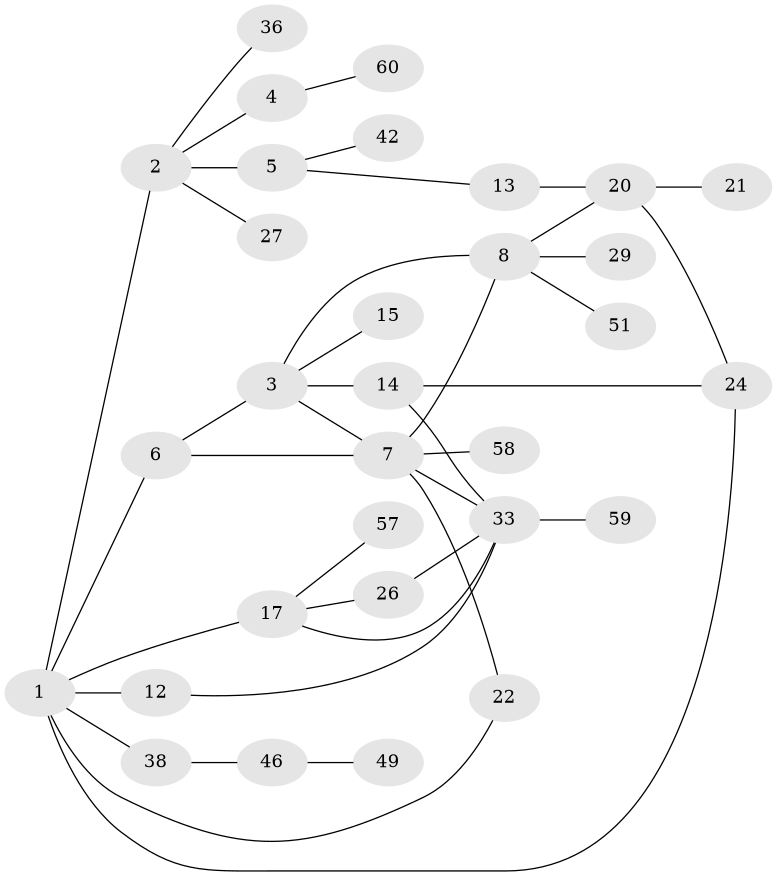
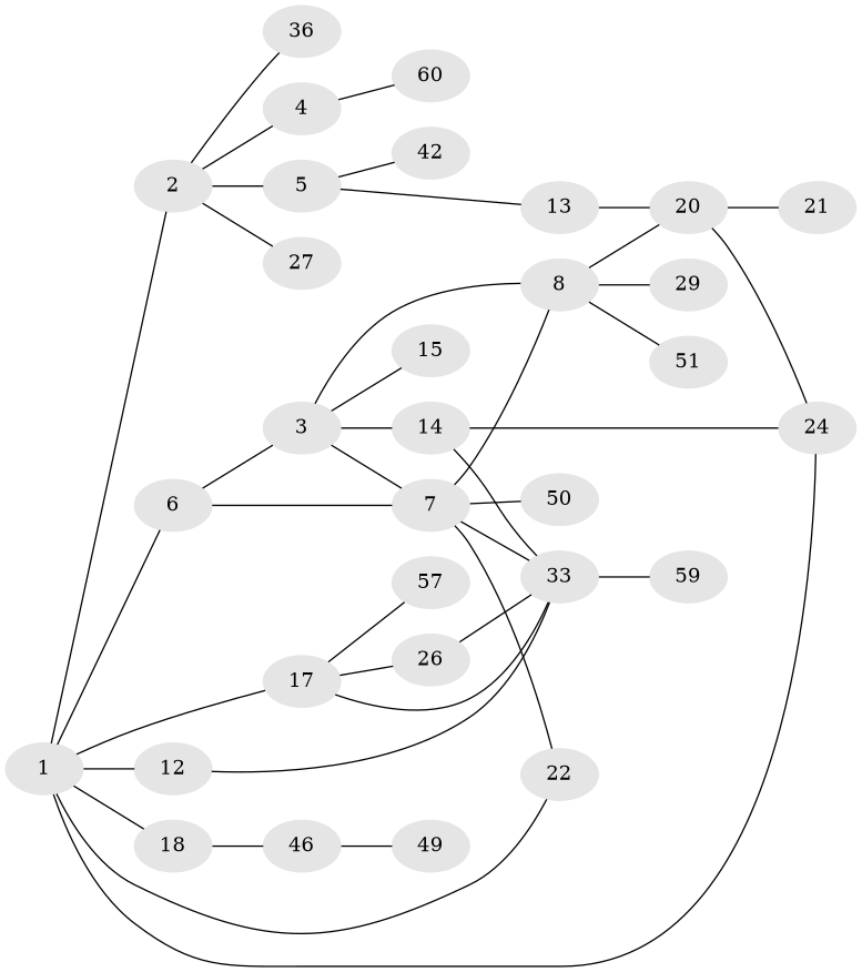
  graph {
    rankdir=LR
    node [color=gray90 style=filled]
    1 [super="+31"]
    2
    6 [super="+11+64"]
    12 [super="+32"]
    17 [super="+62+25"]
-   18 [label=38]
+   18
    22
    24 [super="+37+41"]
    4
    5 [super="+9"]
    27
    36
    3
    7 [super="+54+28+48+23"]
    33 [super="+50+45+56+65+34"]
    26 [super="+40"]
    57
    46
    8 [super="+10+16"]
    14 [super="+53+63+38"]
    15 [super="+19+30"]
    60
    13
    42
-   58 [super="+61"]
+   58 [super="+61" label=50]
    20
    29
    51
    59
    21
    49
    1 -- 2
    1 -- 6
    1 -- 12
    1 -- 17
    1 -- 18
    1 -- 22
    1 -- 24
    2 -- 4
    2 -- 5
    2 -- 27
    2 -- 36
    6 -- 3
    6 -- 7
    12 -- 33
    17 -- 33
    17 -- 26
    17 -- 57
    18 -- 46
    4 -- 60
    5 -- 13
    5 -- 42
    3 -- 7
    3 -- 8
    3 -- 14
    3 -- 15
    7 -- 22
    7 -- 33 [weight=3]
    7 -- 8
    7 -- 58
    33 -- 59
    26 -- 33
    46 -- 49
    8 -- 20
    8 -- 29
    8 -- 51
    14 -- 24 [weight=3]
    14 -- 33
    13 -- 20
    20 -- 24
    20 -- 21
  }
